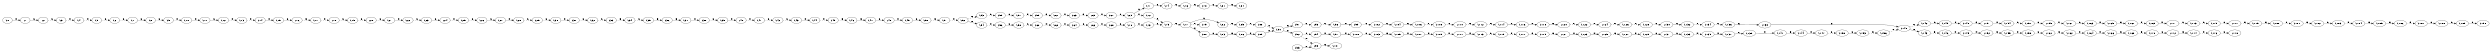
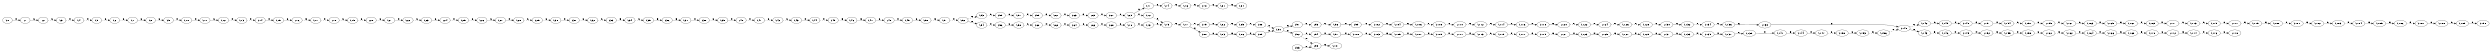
  strict digraph {
    rankdir=LR
    edge [style=dashed]
    S0
    S1
    S2
    S3
    S4
    S5
    S6
    S7
    S8
    S9
    S10
    S11
    S12
    S13
    S14
    S15
    S16
    S17
    S18
    S19
    S20
    S21
    S22
    S23
    S24
    S25
    S26
    S27
    S28
    S29
    S30
    S31
    S32
    S33
    S34
    S35
    S36
    S37
    S38
    S39
    S40
    S41
    S42
    S43
    S44
    S45
    S46
    S47
    S48
    S49
    S50
    S51
    S52
    S53
    S54
    S55
    S56
    S57
    S58
    S59
    S60
    S61
    S62
    S63
    S64
    S65
    S66
    S67
    S68
    S69
    S70
    S71
    S72
    S73
    S74
    S75
    S76
    S77
    S78
    S79
    S80
    S81
    S82
    S83
    S84
    S85
    S86
    S88
    S89
    S90
    S91
    S92
    S93
    S94
    S98
    S96
    S97
    S95
    S99
    S100
    S101
    S102
    S103
    S104
    S105
    S106
    S107
    S108
    S109
    S110
    S111
    S112
    S113
    S114
    S115
    S116
    S117
    S118
    S119
    S120
    S121
    S122
    S123
    S124
    S125
    S126
    S127
    S128
    S129
    S130
    S131
    S132
    S133
    S134
    S135
    S136
    S137
    S138
    S139
    S140
    S141
    S142
    S143
    S144
    S145
    S146
    S147
    S148
    S149
    S150
    S151
    S152
    S153
    S154
    S155
    S156
    S157
    S158
    S159
    S160
    S161
    S162
    S163
    S164
    S165
    S166
    S167
    S168
    S169
    S170
    S171
    S172
    S173
    S174
    S175
    S176
    S177
    S178
    S179
    S180
    S181
    S182
    S183
    S184
    S185
    S186
    S187
    S188
    S189
    S190
    S0 -> S1 [label=T style=solid]
    S1 -> S2 [label=C style=solid]
    S2 -> S3 [label=C]
    S3 -> S4 [label=T]
    S4 -> S5 [label=A]
    S5 -> S6 [label=C]
    S6 -> S7 [label=C]
    S7 -> S8 [label=C style=solid]
    S8 -> S9 [label=C]
    S9 -> S10 [label=T]
    S10 -> S11 [label=T style=solid]
    S11 -> S12 [label=C style=solid]
    S12 -> S13 [label=T]
    S13 -> S14 [label=T]
    S14 -> S15 [label=T style=solid]
    S15 -> S16 [label=C style=solid]
    S16 -> S17 [label=G]
    S17 -> S18 [label=T]
    S18 -> S19 [label=C]
    S19 -> S20 [label=C]
    S20 -> S21 [label=C]
    S21 -> S22 [label=T style=solid]
    S22 -> S23 [label=C]
    S23 -> S24 [label=C style=solid]
    S24 -> S25 [label=T]
    S25 -> S26 [label=C]
    S26 -> S27 [label=C style=solid]
    S27 -> S28 [label=T style=solid]
    S28 -> S29 [label=C]
    S29 -> S30 [label=C]
    S30 -> S31 [label=T style=solid]
    S31 -> S32 [label=C]
    S32 -> S33 [label=C]
    S33 -> S34 [label=G]
    S34 -> S35 [label=C]
    S35 -> S36 [label=G style=solid]
    S36 -> S37 [label=G style=solid]
    S37 -> S38 [label=T style=solid]
    S38 -> S39 [label=C]
    S39 -> S40 [label=T style=solid]
    S40 -> S41 [label=T]
    S41 -> S42 [label=C]
    S42 -> S43 [label=C]
    S43 -> S44 [label=T style=solid]
    S44 -> S45 [label=A]
    S45 -> S46 [label=G]
    S46 -> S47 [label=G style=solid]
    S47 -> S48 [label=C style=solid]
    S48 -> S49 [label=A style=solid]
    S49 -> S50 [label=C style=solid]
    S50 -> S51 [label=G]
    S51 -> S52 [label=A]
    S52 -> S53 [label=G]
    S52 -> S54 [label=A style=solid]
    S53 -> S55 [label=C]
    S54 -> S56 [label=A]
    S55 -> S57 [label=C]
    S56 -> S58 [label=C style=solid]
    S57 -> S59 [label=T]
    S58 -> S60 [label=C]
    S59 -> S61 [label=G]
    S60 -> S62 [label=A]
    S61 -> S63 [label=T]
    S62 -> S64 [label=T]
    S63 -> S65 [label=G]
    S64 -> S66 [label=C]
    S65 -> S67 [label=T]
    S66 -> S68 [label=T]
    S67 -> S69 [label=C]
    S68 -> S70 [label=C style=solid]
    S69 -> S71 [label=C style=solid]
    S69 -> S72 [label=T]
    S70 -> S73 [label=T]
    S71 -> S74 [label=C style=solid]
    S72 -> S75 [label=C]
    S73 -> S75 [label=C]
    S74 -> S76 [label=G]
    S75 -> S77 [label=G]
    S76 -> S78 [label=G]
    S77 -> S79 [label=T]
    S77 -> S80 [label=A style=solid]
    S78 -> S81 [label=C style=solid]
-   S77 -> S82 [label=C style=solid]
+   S79 -> S82 [label=C style=solid]
    S80 -> S83 [label=C style=solid]
    S81 -> S84 [label=G style=solid]
    S82 -> S85 [label=G]
    S83 -> S86 [label=G style=solid]
    S85 -> S88 [label=G]
    S86 -> S89 [label=G style=solid]
    S88 -> S90 [label=T]
    S89 -> S90 [label=T style=solid]
    S90 -> S91 [label=G style=solid]
    S90 -> S92 [label=A style=solid]
    S91 -> S93 [label=G]
    S92 -> S94 [label=C]
    S92 -> S98 [label=A]
    S93 -> S96 [label=C]
    S94 -> S97 [label=T style=solid]
    S98 -> S101 [label=G style=solid]
    S96 -> S99 [label=A style=solid]
    S97 -> S100 [label=A style=solid]
    S95 -> S98 [label=T style=solid]
    S99 -> S102 [label=G]
    S100 -> S103 [label=C]
    S102 -> S104 [label=C style=solid]
    S103 -> S105 [label=G style=solid]
    S104 -> S106 [label=G style=solid]
    S105 -> S107 [label=T style=solid]
    S106 -> S108 [label=C]
    S107 -> S109 [label=T style=solid]
    S108 -> S110 [label=G]
    S109 -> S111 [label=T]
    S110 -> S112 [label=G]
    S111 -> S113 [label=T style=solid]
    S112 -> S114 [label=G]
    S113 -> S115 [label=C]
    S114 -> S116 [label=G style=solid]
    S115 -> S117 [label=G]
    S116 -> S118 [label=T style=solid]
    S117 -> S119 [label=G]
    S118 -> S120 [label=G style=solid]
    S119 -> S121 [label=G]
    S120 -> S122 [label=C]
    S121 -> S123 [label=T style=solid]
    S122 -> S124 [label=T]
    S123 -> S125 [label=A style=solid]
    S124 -> S126 [label=T]
    S125 -> S127 [label=G]
    S126 -> S128 [label=C]
    S127 -> S129 [label=T style=solid]
    S128 -> S130 [label=C]
    S129 -> S131 [label=C style=solid]
    S130 -> S132 [label=C style=solid]
    S131 -> S133 [label=C style=solid]
    S132 -> S134 [label=C]
    S133 -> S135 [label=A]
    S134 -> S136 [label=C]
    S135 -> S137 [label=A style=solid]
    S136 -> S138 [label=G style=solid]
    S137 -> S139 [label=C style=solid]
    S138 -> S140 [label=T style=solid]
    S139 -> S141 [label=A style=solid]
    S140 -> S142 [label=C]
    S140 -> S143 [label=T style=solid]
    S141 -> S144 [label=G style=solid]
    S142 -> S145 [label=C style=solid]
    S143 -> S146 [label=G]
    S144 -> S147 [label=T style=solid]
    S145 -> S148 [label=G style=solid]
    S146 -> S149 [label=T style=solid]
    S147 -> S150 [label=C]
    S148 -> S151 [label=G style=solid]
    S149 -> S152 [label=A style=solid]
    S150 -> S153 [label=C style=solid]
    S151 -> S154 [label=T style=solid]
    S152 -> S155 [label=G]
    S153 -> S156 [label=G]
    S154 -> S157 [label=C]
    S155 -> S158 [label=T style=solid]
    S156 -> S140 [label=T]
    S157 -> S159 [label=C]
    S158 -> S160 [label=C]
    S159 -> S161 [label=T]
    S160 -> S162 [label=G]
    S161 -> S163 [label=C style=solid]
    S162 -> S164 [label=T style=solid]
    S163 -> S165 [label=T style=solid]
    S164 -> S166 [label=A style=solid]
    S165 -> S167 [label=G style=solid]
    S166 -> S168 [label=G style=solid]
    S167 -> S169 [label=G]
    S168 -> S170 [label=G]
    S169 -> S171 [label=A style=solid]
    S170 -> S172 [label=C style=solid]
    S171 -> S173 [label=C]
    S172 -> S174 [label=G style=solid]
    S173 -> S175 [label=C]
    S174 -> S176 [label=T]
    S175 -> S177 [label=C]
    S176 -> S178 [label=C]
    S177 -> S179 [label=G]
    S179 -> S180 [label=G style=solid]
    S180 -> S181 [label=C]
    S181 -> S182 [label=G]
    S182 -> S183 [label=C style=solid]
    S183 -> S184 [label=T]
    S184 -> S185 [label=G style=solid]
    S185 -> S186 [label=G style=solid]
    S186 -> S187 [label=G]
    S187 -> S188 [label=C style=solid]
    S188 -> S189 [label=C style=solid]
    S189 -> S190 [label=C style=solid]
  }
